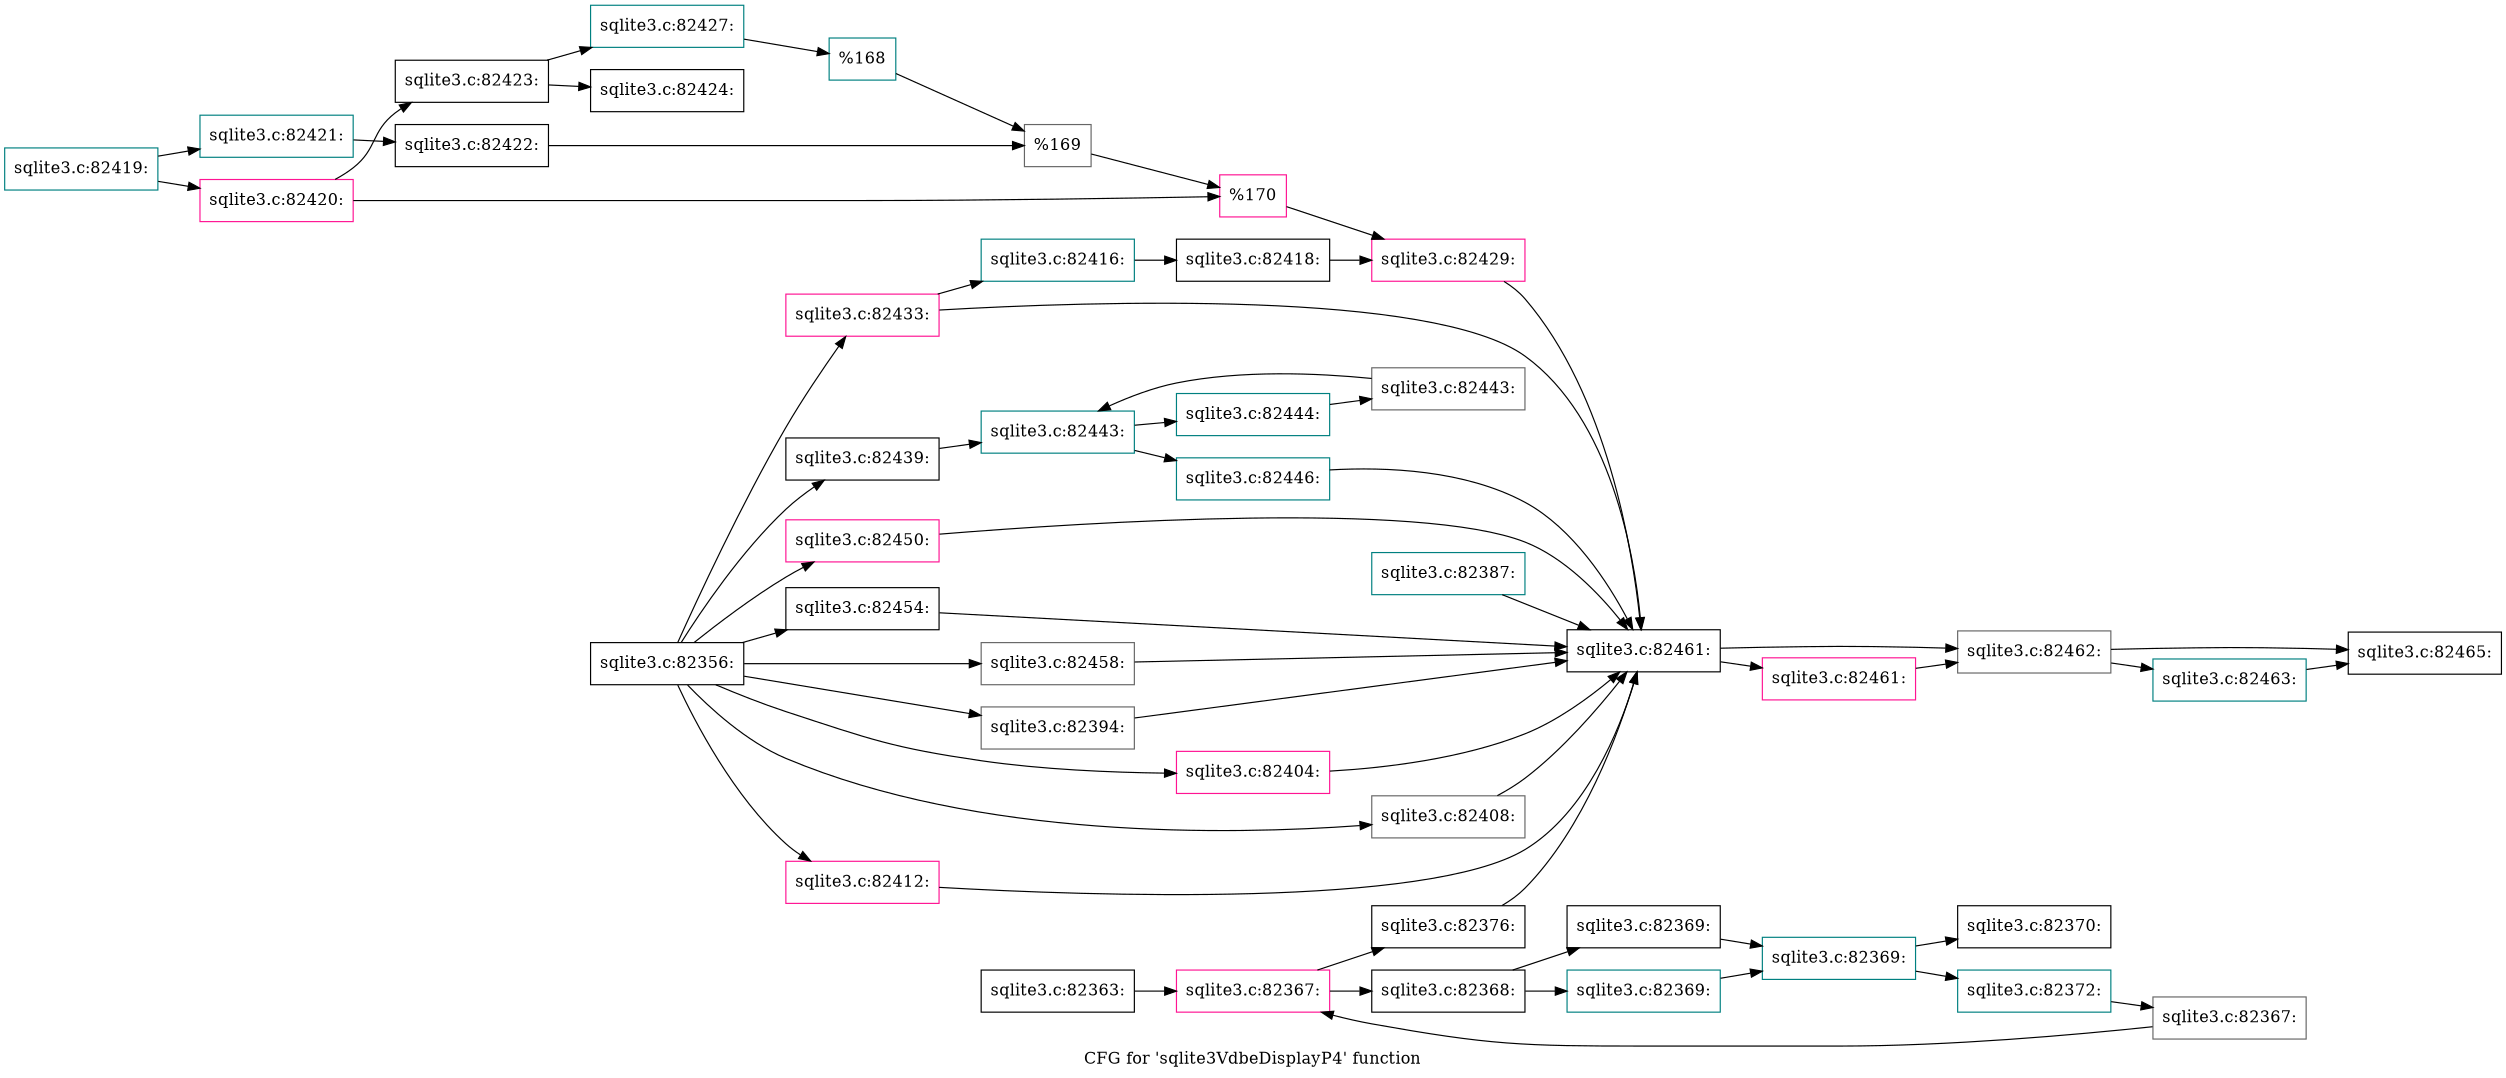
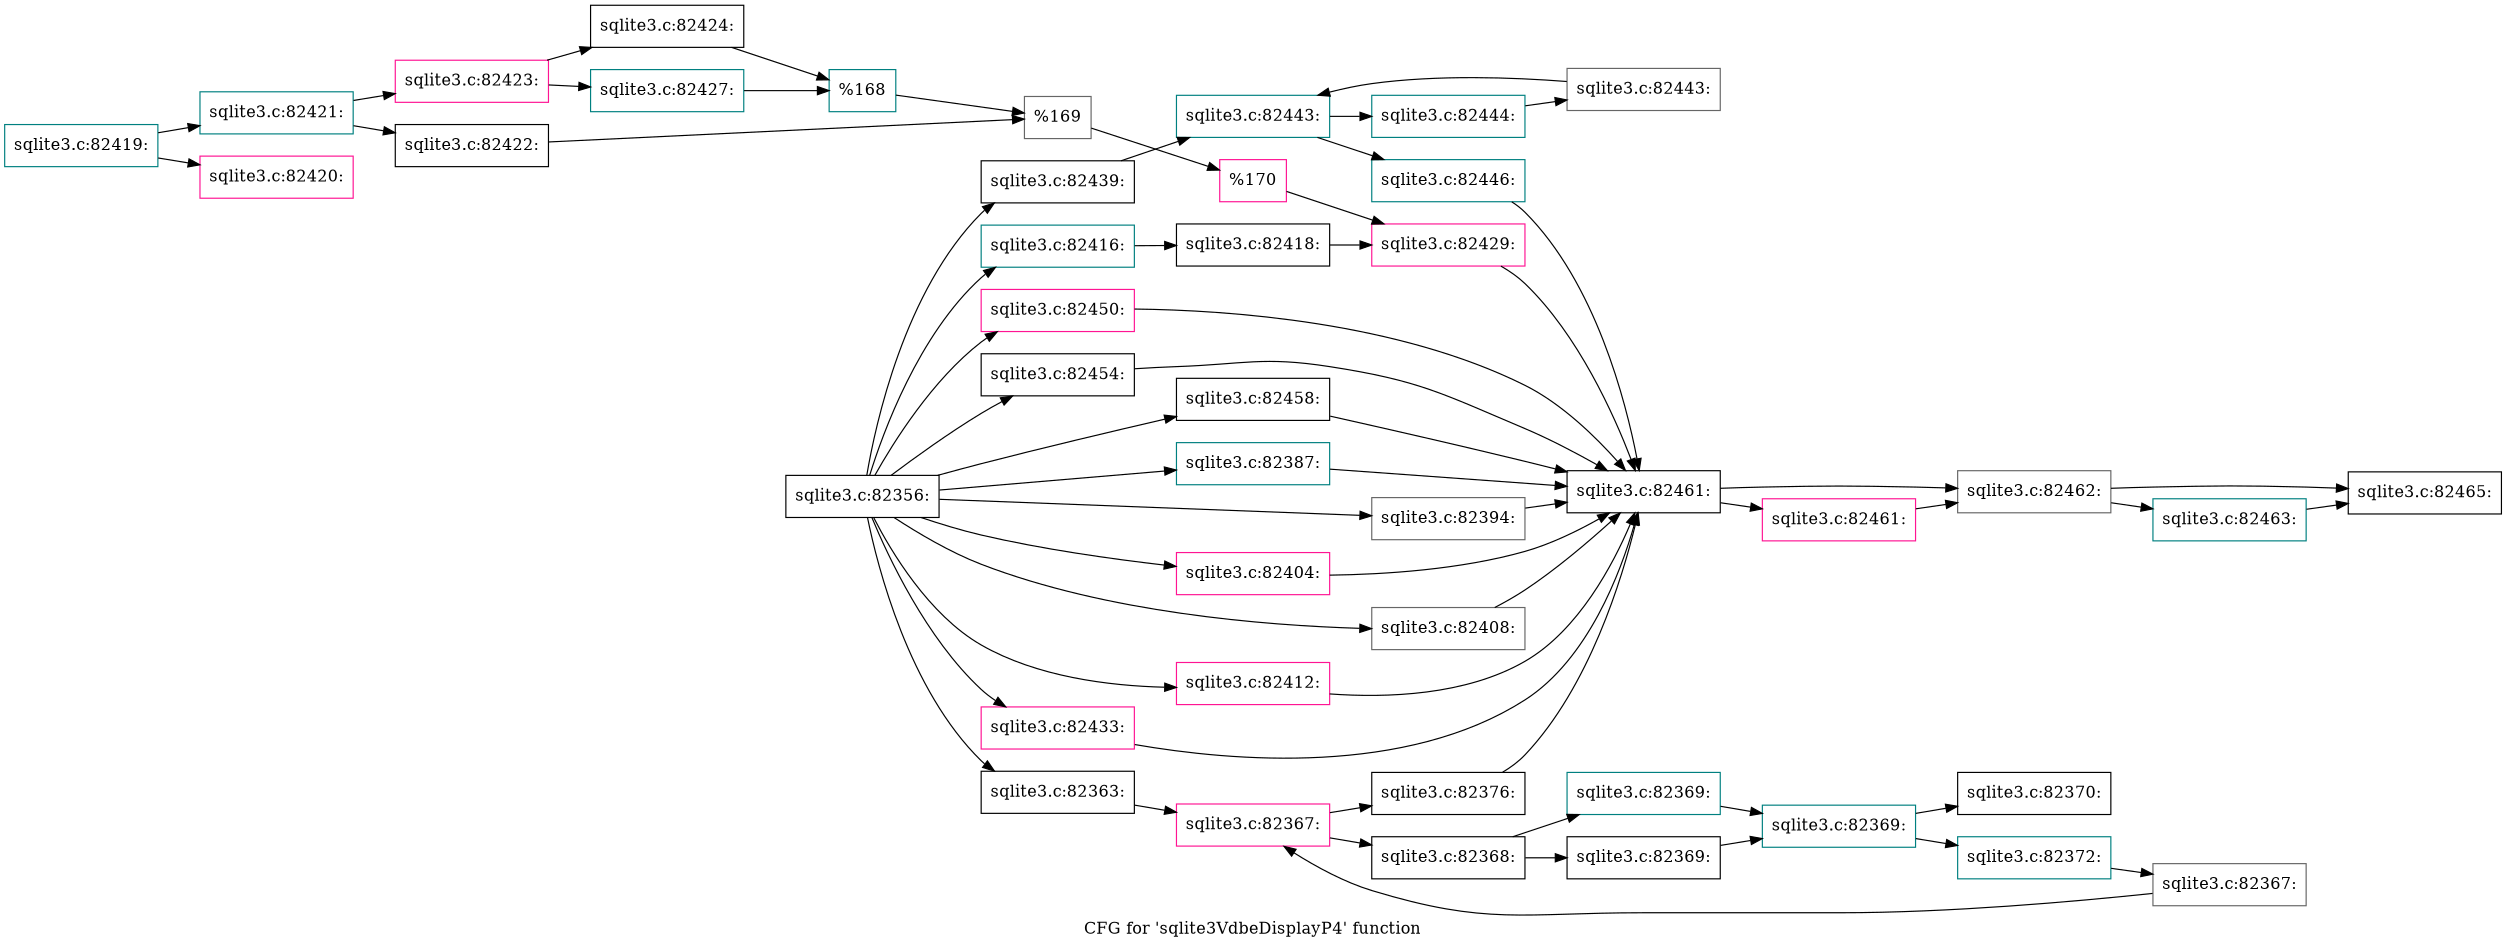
  digraph {
    label="CFG for 'sqlite3VdbeDisplayP4' function"
    rankdir=LR
    node [color=black shape=record]
    n1 [label="{sqlite3.c:82356:}"]
-   n2 [color=gray40 label="{sqlite3.c:82458:}"]
+   n2 [label="{sqlite3.c:82458:}"]
    n3 [label="{sqlite3.c:82363:}"]
    n4 [color=teal label="{sqlite3.c:82387:}"]
    n5 [color=gray40 label="{sqlite3.c:82394:}"]
    n6 [color=deeppink label="{sqlite3.c:82404:}"]
    n7 [color=gray40 label="{sqlite3.c:82408:}"]
    n8 [color=deeppink label="{sqlite3.c:82412:}"]
    n9 [color=teal label="{sqlite3.c:82416:}"]
    n10 [color=deeppink label="{sqlite3.c:82433:}"]
    n11 [label="{sqlite3.c:82439:}"]
    n12 [color=deeppink label="{sqlite3.c:82450:}"]
    n13 [label="{sqlite3.c:82454:}"]
    n14 [label="{sqlite3.c:82461:}"]
    n15 [color=deeppink label="{sqlite3.c:82367:}"]
    n16 [label="{sqlite3.c:82418:}"]
    n17 [color=teal label="{sqlite3.c:82443:}"]
    n18 [color=deeppink label="{sqlite3.c:82461:}"]
    n19 [color=gray40 label="{sqlite3.c:82462:}"]
    n20 [label="{sqlite3.c:82368:}"]
    n21 [label="{sqlite3.c:82376:}"]
    n22 [color=deeppink label="{sqlite3.c:82429:}"]
    n23 [color=teal label="{sqlite3.c:82419:}"]
    n24 [color=deeppink label="{sqlite3.c:82420:}"]
    n25 [color=teal label="{sqlite3.c:82421:}"]
    n26 [color=teal label="{sqlite3.c:82444:}"]
    n27 [color=teal label="{sqlite3.c:82446:}"]
    n28 [label="{sqlite3.c:82369:}"]
    n29 [color=teal label="{sqlite3.c:82369:}"]
    n30 [color=teal label="{sqlite3.c:82369:}"]
    n31 [label="{sqlite3.c:82370:}"]
    n32 [color=teal label="{sqlite3.c:82372:}"]
    n33 [color=gray40 label="{sqlite3.c:82367:}"]
    n34 [color=teal label="{sqlite3.c:82463:}"]
    n35 [label="{sqlite3.c:82465:}"]
    n36 [color=deeppink label="{%170}"]
    n37 [label="{sqlite3.c:82422:}"]
-   n38 [label="{sqlite3.c:82423:}"]
+   n38 [color=deeppink label="{sqlite3.c:82423:}"]
    n39 [color=gray40 label="{%169}"]
    n40 [label="{sqlite3.c:82424:}"]
    n41 [color=teal label="{sqlite3.c:82427:}"]
    n42 [color=teal label="{%168}"]
    n43 [color=gray40 label="{sqlite3.c:82443:}"]
    n1 -> n2
+   n1 -> n3
+   n1 -> n4
    n1 -> n5
    n1 -> n6
    n1 -> n7
    n1 -> n8
-   n10 -> n9
+   n1 -> n9
    n1 -> n10
    n1 -> n11
    n1 -> n12
    n1 -> n13
    n2 -> n14
    n3 -> n15
    n4 -> n14
    n5 -> n14
    n6 -> n14
    n7 -> n14
    n8 -> n14
    n9 -> n16
    n10 -> n14
    n11 -> n17
    n12 -> n14
    n13 -> n14
    n14 -> n18
    n14 -> n19
    n15 -> n20
    n15 -> n21
    n16 -> n22
    n17 -> n26
    n17 -> n27
    n18 -> n19
    n19 -> n34
    n19 -> n35
    n20 -> n28
    n20 -> n29
    n21 -> n14
    n22 -> n14
    n23 -> n24
    n23 -> n25
-   n24 -> n36
    n25 -> n37
-   n24 -> n38
+   n25 -> n38
    n26 -> n43
    n27 -> n14
    n28 -> n30
    n29 -> n30
    n30 -> n31
    n30 -> n32
    n32 -> n33
    n33 -> n15
    n34 -> n35
    n36 -> n22
    n37 -> n39
    n38 -> n40
    n38 -> n41
    n39 -> n36
+   n40 -> n42
    n41 -> n42
    n42 -> n39
    n43 -> n17
  }
